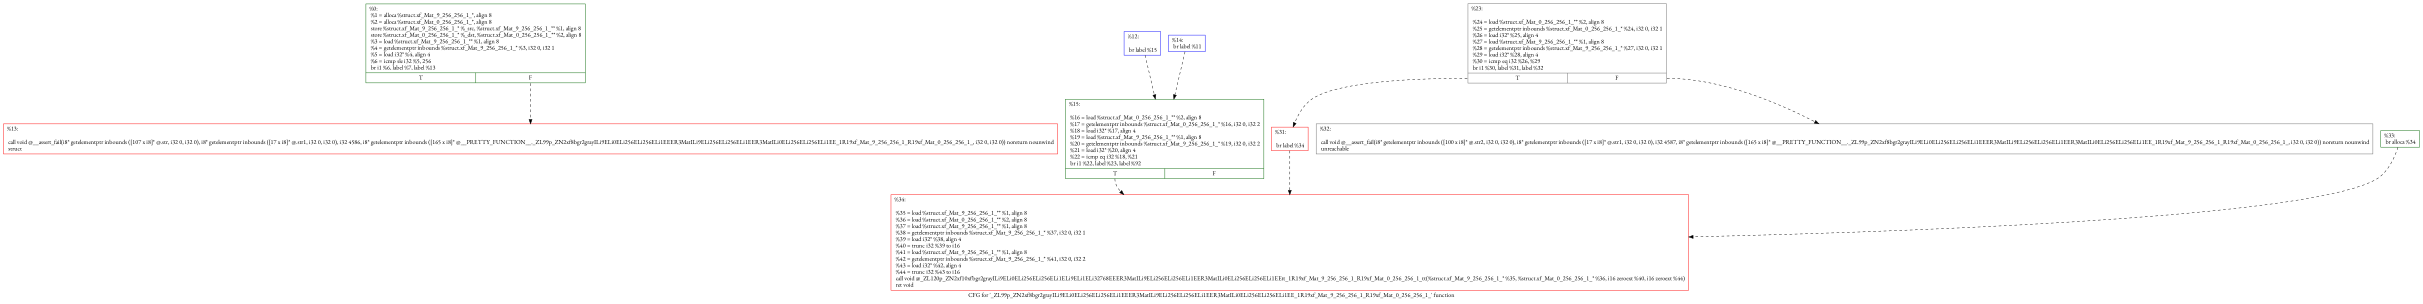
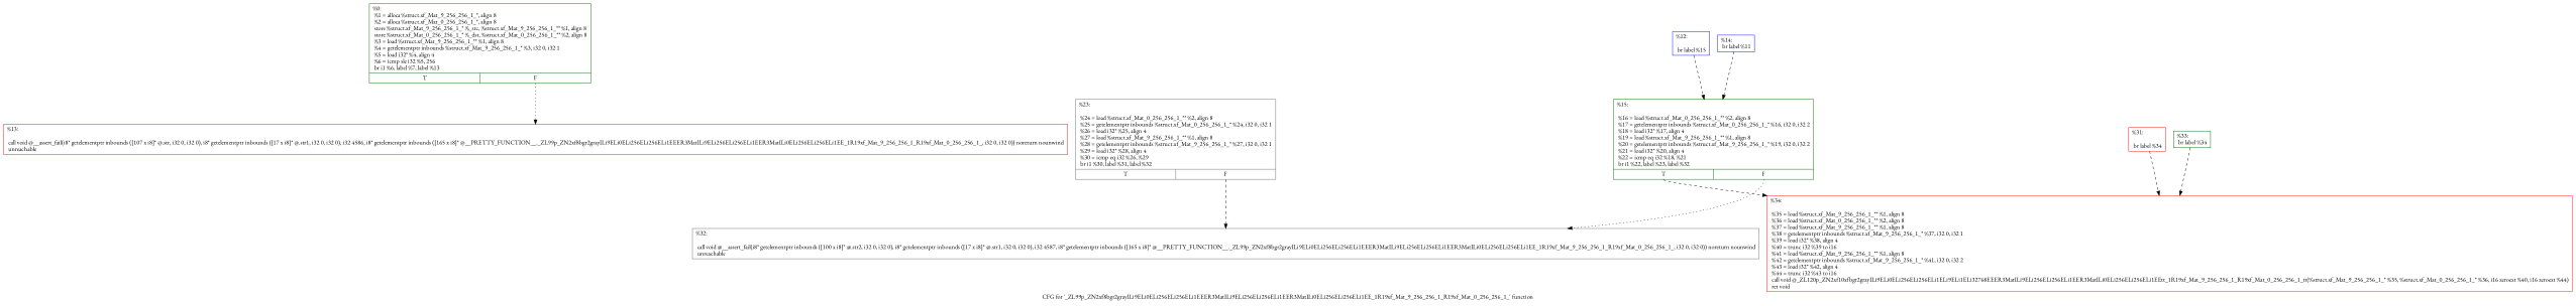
  digraph {
    fontname="EB Garamond"
    label="CFG for '_ZL99p_ZN2xf8bgr2grayILi9ELi0ELi256ELi256ELi1EEER3MatILi9ELi256ELi256ELi1EER3MatILi0ELi256ELi256ELi1EE_1R19xf_Mat_9_256_256_1_R19xf_Mat_0_256_256_1_' function"
    node [color=darkgreen fontname="EB Garamond" shape=record]
    edge [fontname="EB Garamond" style=dashed]
    n1 [label="{%0:\l  %1 = alloca %struct.xf_Mat_9_256_256_1_*, align 8\l  %2 = alloca %struct.xf_Mat_0_256_256_1_*, align 8\l  store %struct.xf_Mat_9_256_256_1_* %_src, %struct.xf_Mat_9_256_256_1_** %1, align 8\l  store %struct.xf_Mat_0_256_256_1_* %_dst, %struct.xf_Mat_0_256_256_1_** %2, align 8\l  %3 = load %struct.xf_Mat_9_256_256_1_** %1, align 8\l  %4 = getelementptr inbounds %struct.xf_Mat_9_256_256_1_* %3, i32 0, i32 1\l  %5 = load i32* %4, align 4\l  %6 = icmp sle i32 %5, 256\l  br i1 %6, label %7, label %13\l|{<s0>T|<s1>F}}"]
-   n2 [color=red label="{%13:\l\l  call void @__assert_fail(i8* getelementptr inbounds ([107 x i8]* @.str, i32 0, i32 0), i8* getelementptr inbounds ([17 x i8]* @.str1, i32 0, i32 0), i32 4586, i8* getelementptr inbounds ([165 x i8]* @__PRETTY_FUNCTION__._ZL99p_ZN2xf8bgr2grayILi9ELi0ELi256ELi256ELi1EEER3MatILi9ELi256ELi256ELi1EER3MatILi0ELi256ELi256ELi1EE_1R19xf_Mat_9_256_256_1_R19xf_Mat_0_256_256_1_, i32 0, i32 0)) noreturn nounwind\l  struct\l}"]
+   n2 [color=red label="{%13:\l\l  call void @__assert_fail(i8* getelementptr inbounds ([107 x i8]* @.str, i32 0, i32 0), i8* getelementptr inbounds ([17 x i8]* @.str1, i32 0, i32 0), i32 4586, i8* getelementptr inbounds ([165 x i8]* @__PRETTY_FUNCTION__._ZL99p_ZN2xf8bgr2grayILi9ELi0ELi256ELi256ELi1EEER3MatILi9ELi256ELi256ELi1EER3MatILi0ELi256ELi256ELi1EE_1R19xf_Mat_9_256_256_1_R19xf_Mat_0_256_256_1_, i32 0, i32 0)) noreturn nounwind\l  unreachable\l}"]
    n3 [color=blue label="{%12:\l\l  br label %15\l}"]
-   n4 [label="{%15:\l\l  %16 = load %struct.xf_Mat_0_256_256_1_** %2, align 8\l  %17 = getelementptr inbounds %struct.xf_Mat_0_256_256_1_* %16, i32 0, i32 2\l  %18 = load i32* %17, align 4\l  %19 = load %struct.xf_Mat_9_256_256_1_** %1, align 8\l  %20 = getelementptr inbounds %struct.xf_Mat_9_256_256_1_* %19, i32 0, i32 2\l  %21 = load i32* %20, align 4\l  %22 = icmp eq i32 %18, %21\l  br i1 %22, label %23, label %92\l|{<s0>T|<s1>F}}"]
+   n4 [label="{%15:\l\l  %16 = load %struct.xf_Mat_0_256_256_1_** %2, align 8\l  %17 = getelementptr inbounds %struct.xf_Mat_0_256_256_1_* %16, i32 0, i32 2\l  %18 = load i32* %17, align 4\l  %19 = load %struct.xf_Mat_9_256_256_1_** %1, align 8\l  %20 = getelementptr inbounds %struct.xf_Mat_9_256_256_1_* %19, i32 0, i32 2\l  %21 = load i32* %20, align 4\l  %22 = icmp eq i32 %18, %21\l  br i1 %22, label %23, label %32\l|{<s0>T|<s1>F}}"]
    n5 [color=gray40 label="{%32:\l\l  call void @__assert_fail(i8* getelementptr inbounds ([100 x i8]* @.str2, i32 0, i32 0), i8* getelementptr inbounds ([17 x i8]* @.str1, i32 0, i32 0), i32 4587, i8* getelementptr inbounds ([165 x i8]* @__PRETTY_FUNCTION__._ZL99p_ZN2xf8bgr2grayILi9ELi0ELi256ELi256ELi1EEER3MatILi9ELi256ELi256ELi1EER3MatILi0ELi256ELi256ELi1EE_1R19xf_Mat_9_256_256_1_R19xf_Mat_0_256_256_1_, i32 0, i32 0)) noreturn nounwind\l  unreachable\l}"]
    n6 [color=red label="{%34:\l\l  %35 = load %struct.xf_Mat_9_256_256_1_** %1, align 8\l  %36 = load %struct.xf_Mat_0_256_256_1_** %2, align 8\l  %37 = load %struct.xf_Mat_9_256_256_1_** %1, align 8\l  %38 = getelementptr inbounds %struct.xf_Mat_9_256_256_1_* %37, i32 0, i32 1\l  %39 = load i32* %38, align 4\l  %40 = trunc i32 %39 to i16\l  %41 = load %struct.xf_Mat_9_256_256_1_** %1, align 8\l  %42 = getelementptr inbounds %struct.xf_Mat_9_256_256_1_* %41, i32 0, i32 2\l  %43 = load i32* %42, align 4\l  %44 = trunc i32 %43 to i16\l  call void @_ZL120p_ZN2xf10xfbgr2grayILi9ELi0ELi256ELi256ELi1ELi9ELi1ELi32768EEER3MatILi9ELi256ELi256ELi1EER3MatILi0ELi256ELi256ELi1EEtt_1R19xf_Mat_9_256_256_1_R19xf_Mat_0_256_256_1_tt(%struct.xf_Mat_9_256_256_1_* %35, %struct.xf_Mat_0_256_256_1_* %36, i16 zeroext %40, i16 zeroext %44)\l  ret void\l}"]
    n7 [color=gray40 label="{%23:\l\l  %24 = load %struct.xf_Mat_0_256_256_1_** %2, align 8\l  %25 = getelementptr inbounds %struct.xf_Mat_0_256_256_1_* %24, i32 0, i32 1\l  %26 = load i32* %25, align 4\l  %27 = load %struct.xf_Mat_9_256_256_1_** %1, align 8\l  %28 = getelementptr inbounds %struct.xf_Mat_9_256_256_1_* %27, i32 0, i32 1\l  %29 = load i32* %28, align 4\l  %30 = icmp eq i32 %26, %29\l  br i1 %30, label %31, label %32\l|{<s0>T|<s1>F}}"]
    n8 [color=red label="{%31:\l\l  br label %34\l}"]
    n9 [color=blue label="{%14:                                                  \l  br label %11\l}"]
-   n10 [label="{%33:                                                  \l  br alloca %34\l}"]
-   n1 -> n2 [tailport=s1]
+   n10 [label="{%33:                                                  \l  br label %34\l}"]
+   n1 -> n2 [style=dotted tailport=s1]
    n3 -> n4
+   n4 -> n5 [style=dotted tailport=s1]
    n4 -> n6 [tailport=s0]
    n7 -> n5 [tailport=s1]
-   n7 -> n8 [tailport=s0]
    n8 -> n6
    n9 -> n4
    n10 -> n6
  }
